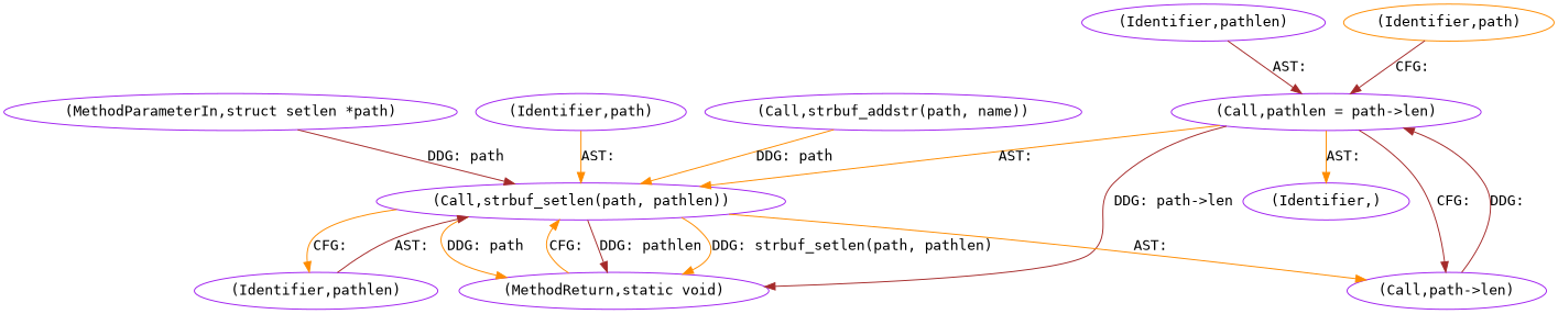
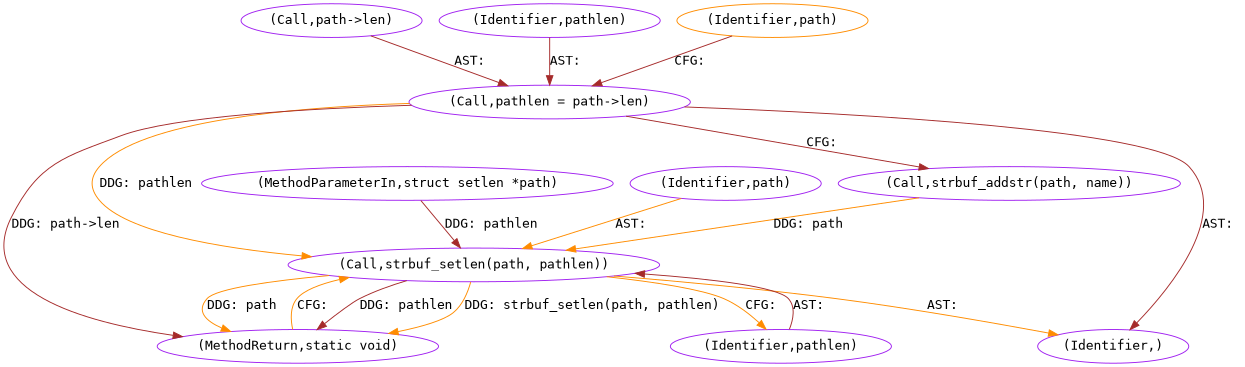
  digraph {
    fontname="DejaVu Sans Mono"
    node [color=purple fontname="DejaVu Sans Mono"]
    edge [color=brown fontname="DejaVu Sans Mono"]
    n1 [label="(Call,pathlen = path->len)"]
    n2 [label="(Call,strbuf_setlen(path, pathlen))"]
    n3 [label="(MethodReturn,static void)"]
    n4 [label="(Call,path->len)"]
    n5 [label="(Identifier,)"]
    n6 [label="(Identifier,pathlen)"]
    n7 [label="(MethodParameterIn,struct setlen *path)"]
    n8 [label="(Identifier,pathlen)"]
    n9 [color=darkorange label="(Identifier,path)"]
    n10 [label="(Identifier,path)"]
    n11 [label="(Call,strbuf_addstr(path, name))"]
-   n1 -> n2 [color=darkorange label="AST: "]
+   n1 -> n2 [color=darkorange label="DDG: pathlen"]
    n1 -> n3 [label="DDG: path->len"]
-   n1 -> n4 [label="CFG: "]
-   n1 -> n5 [color=darkorange label="AST: "]
+   n1 -> n11 [label="CFG: "]
+   n1 -> n5 [label="AST: "]
    n2 -> n3 [label="DDG: pathlen"]
    n2 -> n3 [color=darkorange label="DDG: strbuf_setlen(path, pathlen)"]
    n2 -> n3 [color=darkorange label="DDG: path"]
-   n2 -> n4 [color=darkorange label="AST: "]
+   n2 -> n5 [color=darkorange label="AST: "]
    n2 -> n6 [color=darkorange label="CFG: "]
    n3 -> n2 [color=darkorange label="CFG: "]
-   n4 -> n1 [label="DDG: "]
+   n4 -> n1 [label="AST: "]
    n6 -> n2 [label="AST: "]
-   n7 -> n2 [label="DDG: path"]
+   n7 -> n2 [label="DDG: pathlen"]
    n8 -> n1 [label="AST: "]
    n9 -> n1 [label="CFG: "]
    n10 -> n2 [color=darkorange label="AST: "]
    n11 -> n2 [color=darkorange label="DDG: path"]
  }
